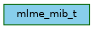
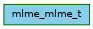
  digraph {
    rankdir=LR
-   n1 [color=darkgreen fillcolor=skyblue fontname=Helvetica fontsize=10 height=0.2 label=mlme_mib_t shape=record style=filled width=0.4]
+   n1 [color=darkgreen fillcolor=skyblue fontname=Helvetica fontsize=10 height=0.2 label=mlme_mlme_t shape=record style=filled width=0.4]
  }
